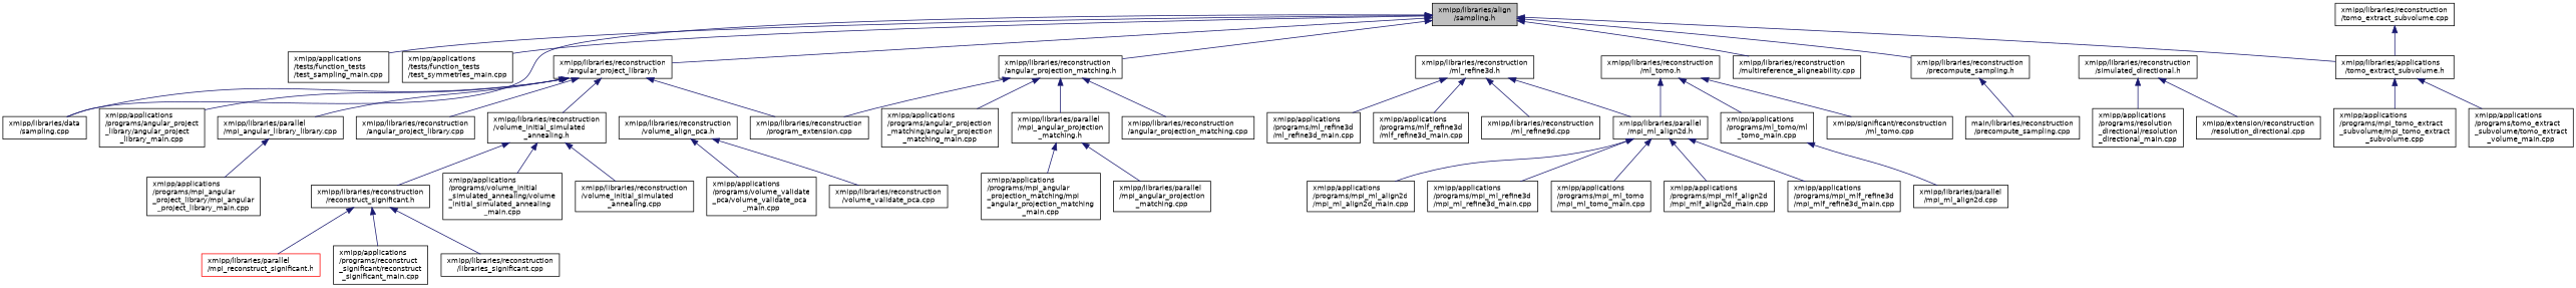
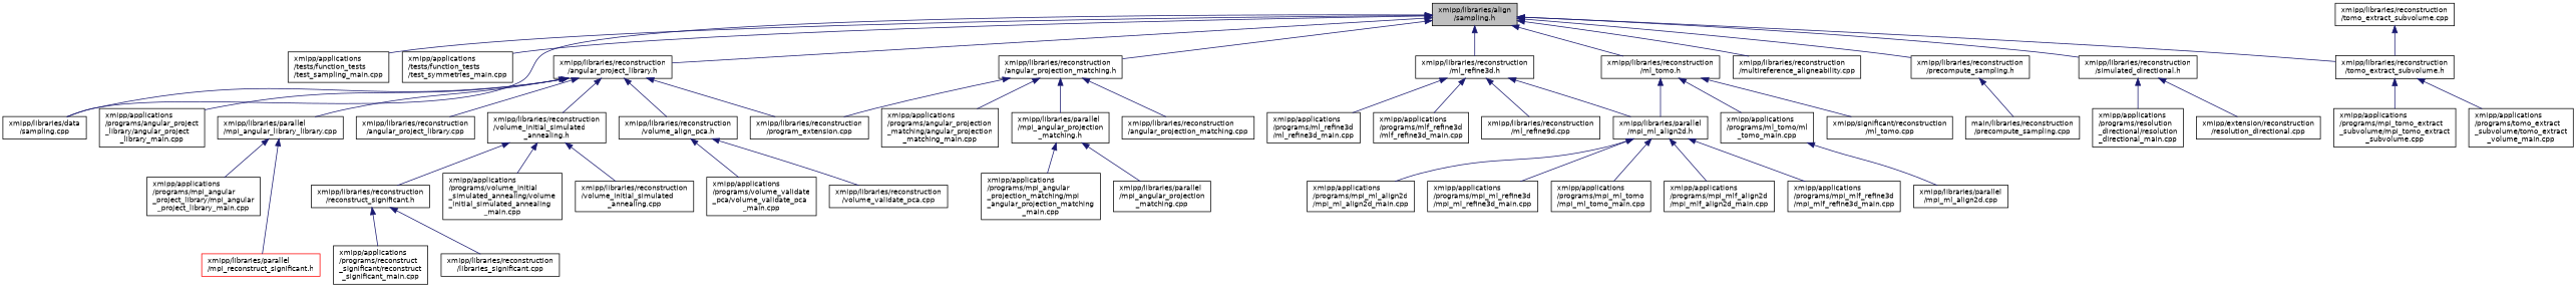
  digraph {
    node [color=black fillcolor=white fontname=Helvetica fontsize=10 shape=record style=filled]
    edge [color=midnightblue dir=back fontname=Helvetica fontsize=10 labelfontname=Helvetica labelfontsize=10 style=solid]
    n1 [fillcolor=grey75 fontcolor=black height=0.2 label="xmipp/libraries/align\l/sampling.h" width=0.4]
    n2 [height=0.2 label="xmipp/applications\l/tests/function_tests\l/test_sampling_main.cpp" width=0.4]
    n3 [height=0.2 label="xmipp/applications\l/tests/function_tests\l/test_symmetries_main.cpp" width=0.4]
    n4 [height=0.2 label="xmipp/libraries/data\l/sampling.cpp" width=0.4]
    n5 [height=0.2 label="xmipp/libraries/reconstruction\l/angular_project_library.h" width=0.4]
    n6 [height=0.2 label="xmipp/libraries/reconstruction\l/angular_projection_matching.h" width=0.4]
    n7 [height=0.2 label="xmipp/libraries/reconstruction\l/ml_refine3d.h" width=0.4]
    n8 [height=0.2 label="xmipp/libraries/reconstruction\l/ml_tomo.h" width=0.4]
    n9 [height=0.2 label="xmipp/libraries/reconstruction\l/multireference_aligneability.cpp" width=0.4]
    n10 [height=0.2 label="xmipp/libraries/reconstruction\l/precompute_sampling.h" width=0.4]
    n11 [height=0.2 label="xmipp/libraries/reconstruction\l/simulated_directional.h" width=0.4]
-   n12 [height=0.2 label="xmipp/libraries/applications\l/tomo_extract_subvolume.h" width=0.4]
+   n12 [height=0.2 label="xmipp/libraries/reconstruction\l/tomo_extract_subvolume.h" width=0.4]
    n13 [height=0.2 label="xmipp/applications\l/programs/angular_project\l_library/angular_project\l_library_main.cpp" width=0.4]
    n14 [height=0.2 label="xmipp/libraries/parallel\l/mpi_angular_library_library.cpp" width=0.4]
    n15 [height=0.2 label="xmipp/libraries/reconstruction\l/angular_project_library.cpp" width=0.4]
    n16 [height=0.2 label="xmipp/libraries/reconstruction\l/program_extension.cpp" width=0.4]
    n17 [height=0.2 label="xmipp/libraries/reconstruction\l/volume_initial_simulated\l_annealing.h" width=0.4]
    n18 [height=0.2 label="xmipp/libraries/reconstruction\l/volume_align_pca.h" width=0.4]
    n19 [height=0.2 label="xmipp/applications\l/programs/angular_projection\l_matching/angular_projection\l_matching_main.cpp" width=0.4]
    n20 [height=0.2 label="xmipp/libraries/parallel\l/mpi_angular_projection\l_matching.h" width=0.4]
    n21 [height=0.2 label="xmipp/libraries/reconstruction\l/angular_projection_matching.cpp" width=0.4]
    n22 [height=0.2 label="xmipp/applications\l/programs/ml_refine3d\l/ml_refine3d_main.cpp" width=0.4]
    n23 [height=0.2 label="xmipp/applications\l/programs/mlf_refine3d\l/mlf_refine3d_main.cpp" width=0.4]
    n24 [height=0.2 label="xmipp/libraries/parallel\l/mpi_ml_align2d.h" width=0.4]
    n25 [height=0.2 label="xmipp/libraries/reconstruction\l/ml_refine9d.cpp" width=0.4]
    n26 [height=0.2 label="xmipp/applications\l/programs/ml_tomo/ml\l_tomo_main.cpp" width=0.4]
    n27 [height=0.2 label="xmipp/significant/reconstruction\l/ml_tomo.cpp" width=0.4]
    n28 [height=0.2 label="main/libraries/reconstruction\l/precompute_sampling.cpp" width=0.4]
    n29 [height=0.2 label="xmipp/applications\l/programs/resolution\l_directional/resolution\l_directional_main.cpp" width=0.4]
    n30 [height=0.2 label="xmipp/extension/reconstruction\l/resolution_directional.cpp" width=0.4]
    n31 [height=0.2 label="xmipp/applications\l/programs/mpi_tomo_extract\l_subvolume/mpi_tomo_extract\l_subvolume.cpp" width=0.4]
    n32 [height=0.2 label="xmipp/applications\l/programs/tomo_extract\l_subvolume/tomo_extract\l_volume_main.cpp" width=0.4]
    n33 [height=0.2 label="xmipp/applications\l/programs/mpi_angular\l_project_library/mpi_angular\l_project_library_main.cpp" width=0.4]
    n34 [height=0.2 label="xmipp/libraries/reconstruction\l/reconstruct_significant.h" width=0.4]
    n35 [height=0.2 label="xmipp/applications\l/programs/reconstruct\l_significant/reconstruct\l_significant_main.cpp" width=0.4]
    n36 [color=red height=0.2 label="xmipp/libraries/parallel\l/mpi_reconstruct_significant.h" width=0.4]
    n37 [height=0.2 label="xmipp/libraries/reconstruction\l/libraries_significant.cpp" width=0.4]
    n38 [height=0.2 label="xmipp/applications\l/programs/volume_initial\l_simulated_annealing/volume\l_initial_simulated_annealing\l_main.cpp" width=0.4]
    n39 [height=0.2 label="xmipp/libraries/reconstruction\l/volume_initial_simulated\l_annealing.cpp" width=0.4]
    n40 [height=0.2 label="xmipp/applications\l/programs/volume_validate\l_pca/volume_validate_pca\l_main.cpp" width=0.4]
    n41 [height=0.2 label="xmipp/libraries/reconstruction\l/volume_validate_pca.cpp" width=0.4]
    n42 [height=0.2 label="xmipp/applications\l/programs/mpi_angular\l_projection_matching/mpi\l_angular_projection_matching\l_main.cpp" width=0.4]
    n43 [height=0.2 label="xmipp/libraries/parallel\l/mpi_angular_projection\l_matching.cpp" width=0.4]
    n44 [height=0.2 label="xmipp/applications\l/programs/mpi_ml_align2d\l/mpi_ml_align2d_main.cpp" width=0.4]
    n45 [height=0.2 label="xmipp/applications\l/programs/mpi_ml_refine3d\l/mpi_ml_refine3d_main.cpp" width=0.4]
    n46 [height=0.2 label="xmipp/applications\l/programs/mpi_ml_tomo\l/mpi_ml_tomo_main.cpp" width=0.4]
    n47 [height=0.2 label="xmipp/applications\l/programs/mpi_mlf_align2d\l/mpi_mlf_align2d_main.cpp" width=0.4]
    n48 [height=0.2 label="xmipp/applications\l/programs/mpi_mlf_refine3d\l/mpi_mlf_refine3d_main.cpp" width=0.4]
    n49 [height=0.2 label="xmipp/libraries/parallel\l/mpi_ml_align2d.cpp" width=0.4]
    n50 [height=0.2 label="xmipp/libraries/reconstruction\l/tomo_extract_subvolume.cpp" width=0.4]
    n1 -> n2
    n1 -> n3
    n1 -> n4
    n1 -> n5
    n1 -> n6
+   n1 -> n7
+   n1 -> n8
    n1 -> n9
    n1 -> n10
+   n1 -> n11
    n1 -> n12
    n5 -> n4
    n5 -> n13
    n5 -> n14
    n5 -> n15
    n5 -> n16
    n5 -> n17
+   n5 -> n18
    n6 -> n16
    n6 -> n19
    n6 -> n20
    n6 -> n21
    n7 -> n22
    n7 -> n23
    n7 -> n24
    n7 -> n25
    n8 -> n24
    n8 -> n26
    n8 -> n27
    n10 -> n28
    n11 -> n29
    n11 -> n30
    n12 -> n31
    n12 -> n32
    n14 -> n33
    n17 -> n34
    n17 -> n38
    n17 -> n39
    n18 -> n40
    n18 -> n41
    n20 -> n42
    n20 -> n43
    n24 -> n44
    n24 -> n45
    n24 -> n46
    n24 -> n47
    n24 -> n48
    n26 -> n49
    n34 -> n35
-   n34 -> n36
+   n14 -> n36
    n34 -> n37
    n50 -> n12
  }
